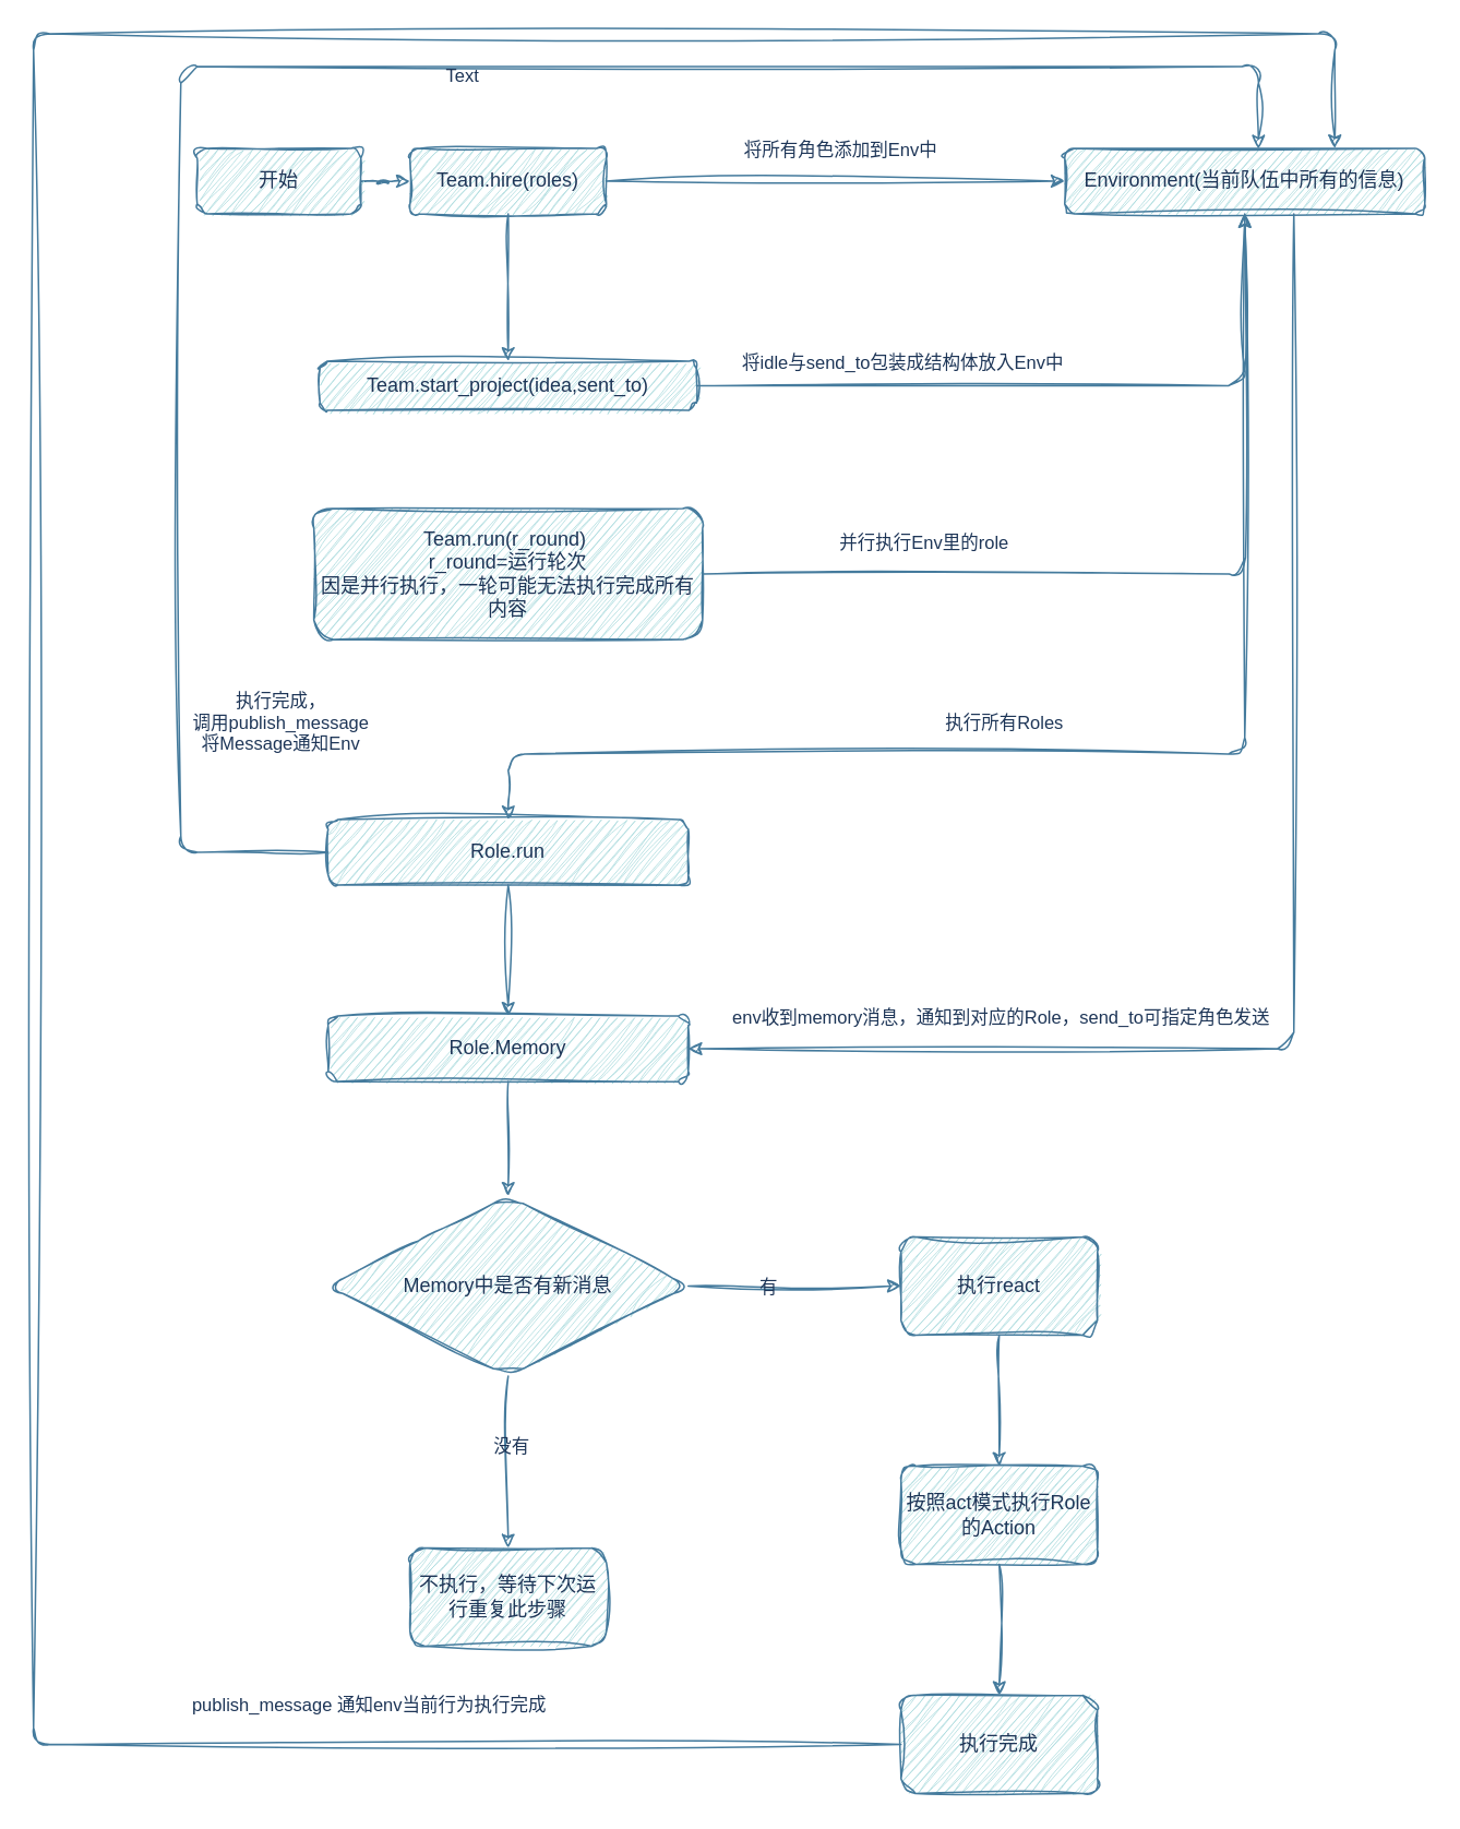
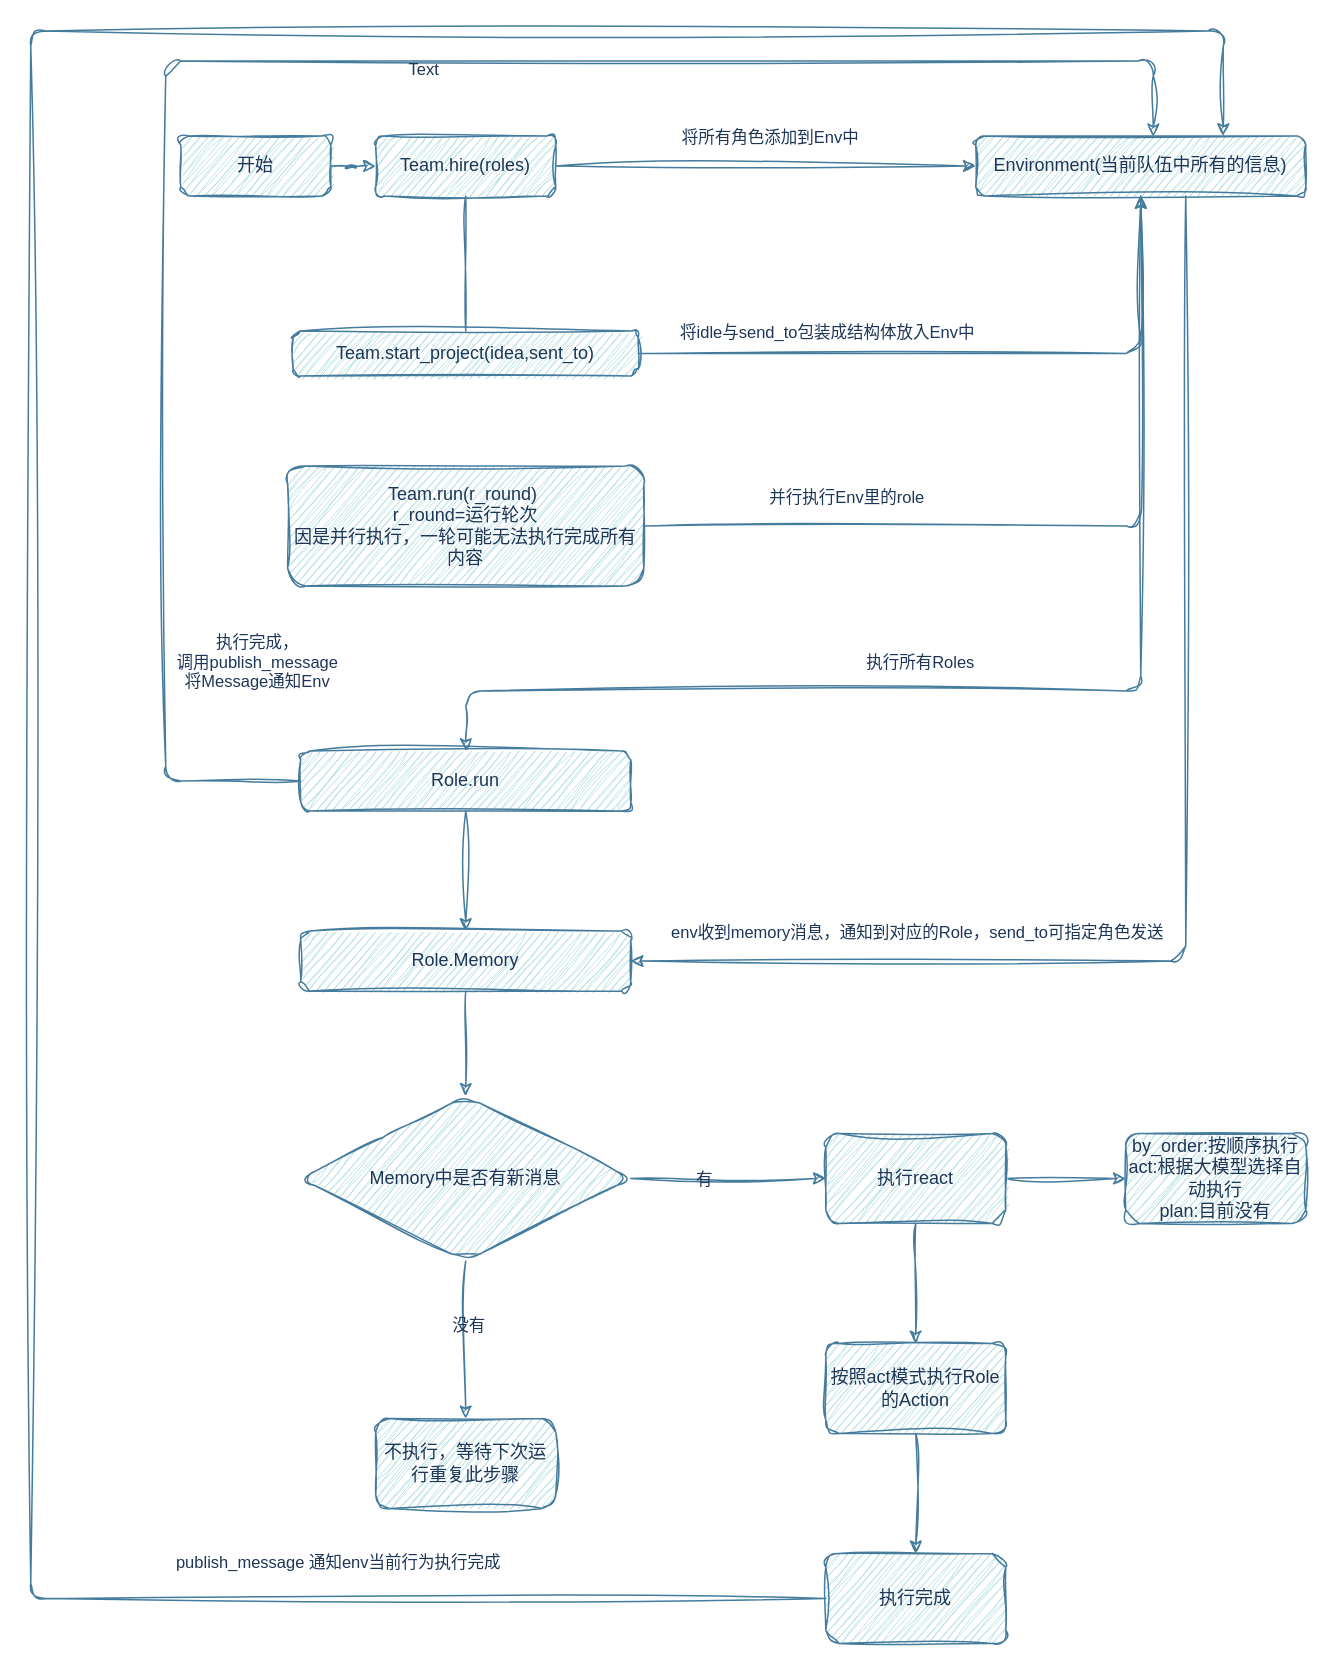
  <mxCell id="0" />
  <mxCell id="1" parent="0" />
  <mxCell id="2" value="" style="edgeStyle=orthogonalEdgeStyle;rounded=1;orthogonalLoop=1;jettySize=auto;html=1;strokeColor=#457B9D;labelBackgroundColor=none;fontColor=default;sketch=1;curveFitting=1;jiggle=2;" parent="1" source="5" target="10" edge="1"><mxGeometry relative="1" as="geometry" /></mxCell>
  <mxCell id="3" value="将所有角色添加到Env中" style="edgeLabel;html=1;align=center;verticalAlign=middle;resizable=0;points=[];labelBackgroundColor=none;fontColor=#1D3557;rounded=1;sketch=1;curveFitting=1;jiggle=2;" parent="2" vertex="1" connectable="0"><mxGeometry x="0.014" y="3" relative="1" as="geometry"><mxPoint y="-17" as="offset" /></mxGeometry></mxCell>
- <mxCell id="4" value="" style="edgeStyle=orthogonalEdgeStyle;rounded=1;orthogonalLoop=1;jettySize=auto;html=1;labelBackgroundColor=none;strokeColor=#457B9D;fontColor=default;sketch=1;curveFitting=1;jiggle=2;" parent="1" source="5" target="13" edge="1"><mxGeometry relative="1" as="geometry" /></mxCell>
+ <mxCell id="4" value="" style="edgeStyle=orthogonalEdgeStyle;rounded=1;orthogonalLoop=1;jettySize=auto;html=1;labelBackgroundColor=none;strokeColor=#457B9D;fontColor=default;sketch=1;curveFitting=1;jiggle=2;endArrow=none;" parent="1" source="5" target="13" edge="1"><mxGeometry relative="1" as="geometry" /></mxCell>
  <mxCell id="5" value="Team.hire(roles)" style="rounded=1;whiteSpace=wrap;html=1;fontSize=12;glass=0;strokeWidth=1;shadow=0;labelBackgroundColor=none;fillColor=#A8DADC;strokeColor=#457B9D;fontColor=#1D3557;sketch=1;curveFitting=1;jiggle=2;" parent="1" vertex="1"><mxGeometry x="250" y="90" width="120" height="40" as="geometry" /></mxCell>
  <mxCell id="6" value="" style="edgeStyle=orthogonalEdgeStyle;rounded=1;orthogonalLoop=1;jettySize=auto;html=1;strokeColor=#457B9D;labelBackgroundColor=none;fontColor=default;sketch=1;curveFitting=1;jiggle=2;" parent="1" source="10" target="18" edge="1"><mxGeometry relative="1" as="geometry"><Array as="points"><mxPoint x="760" y="460" /><mxPoint x="310" y="460" /></Array></mxGeometry></mxCell>
  <mxCell id="7" value="执行所有Roles" style="edgeLabel;html=1;align=center;verticalAlign=middle;resizable=0;points=[];labelBackgroundColor=none;fontColor=#1D3557;rounded=1;sketch=1;curveFitting=1;jiggle=2;" parent="6" vertex="1" connectable="0"><mxGeometry x="0.165" relative="1" as="geometry"><mxPoint y="-20" as="offset" /></mxGeometry></mxCell>
  <mxCell id="8" style="edgeStyle=orthogonalEdgeStyle;rounded=1;orthogonalLoop=1;jettySize=auto;html=1;entryX=1;entryY=0.5;entryDx=0;entryDy=0;strokeColor=#457B9D;labelBackgroundColor=none;fontColor=default;sketch=1;curveFitting=1;jiggle=2;" parent="1" source="10" target="20" edge="1"><mxGeometry relative="1" as="geometry"><Array as="points"><mxPoint x="790" y="640" /></Array></mxGeometry></mxCell>
  <mxCell id="9" value="env收到memory消息，通知到对应的Role，send_to可指定角色发送" style="edgeLabel;html=1;align=center;verticalAlign=middle;resizable=0;points=[];labelBackgroundColor=none;fontColor=#1D3557;rounded=1;sketch=1;curveFitting=1;jiggle=2;" parent="8" vertex="1" connectable="0"><mxGeometry x="0.499" y="-3" relative="1" as="geometry"><mxPoint x="-30" y="-17" as="offset" /></mxGeometry></mxCell>
  <mxCell id="10" value="Environment(当前队伍中所有的信息)" style="rounded=1;whiteSpace=wrap;html=1;fontSize=12;glass=0;strokeWidth=1;shadow=0;labelBackgroundColor=none;fillColor=#A8DADC;strokeColor=#457B9D;fontColor=#1D3557;sketch=1;curveFitting=1;jiggle=2;" parent="1" vertex="1"><mxGeometry x="650" y="90" width="220" height="40" as="geometry" /></mxCell>
  <mxCell id="11" style="edgeStyle=orthogonalEdgeStyle;rounded=1;orthogonalLoop=1;jettySize=auto;html=1;strokeColor=#457B9D;labelBackgroundColor=none;fontColor=default;sketch=1;curveFitting=1;jiggle=2;" parent="1" source="13" target="10" edge="1"><mxGeometry relative="1" as="geometry" /></mxCell>
  <mxCell id="12" value="将idle与send_to包装成结构体放入Env中" style="edgeLabel;html=1;align=center;verticalAlign=middle;resizable=0;points=[];labelBackgroundColor=none;fontColor=#1D3557;rounded=1;sketch=1;curveFitting=1;jiggle=2;" parent="11" vertex="1" connectable="0"><mxGeometry x="-0.436" y="-1" relative="1" as="geometry"><mxPoint x="1" y="-16" as="offset" /></mxGeometry></mxCell>
  <mxCell id="13" value="Team.start_project(idea,sent_to&lt;span style=&quot;background-color: initial;&quot;&gt;)&lt;br&gt;&lt;/span&gt;" style="rounded=1;whiteSpace=wrap;html=1;fontSize=12;glass=0;strokeWidth=1;shadow=0;labelBackgroundColor=none;fillColor=#A8DADC;strokeColor=#457B9D;fontColor=#1D3557;sketch=1;curveFitting=1;jiggle=2;" parent="1" vertex="1"><mxGeometry x="195" y="220" width="230" height="30" as="geometry" /></mxCell>
  <mxCell id="14" style="edgeStyle=orthogonalEdgeStyle;rounded=1;orthogonalLoop=1;jettySize=auto;html=1;strokeColor=#457B9D;labelBackgroundColor=none;fontColor=default;sketch=1;curveFitting=1;jiggle=2;" parent="1" source="16" edge="1"><mxGeometry relative="1" as="geometry"><mxPoint x="760" y="130" as="targetPoint" /></mxGeometry></mxCell>
  <mxCell id="15" value="并行执行Env里的role" style="edgeLabel;html=1;align=center;verticalAlign=middle;resizable=0;points=[];labelBackgroundColor=none;fontColor=#1D3557;rounded=1;sketch=1;curveFitting=1;jiggle=2;" parent="14" vertex="1" connectable="0"><mxGeometry x="-0.512" y="-2" relative="1" as="geometry"><mxPoint y="-22" as="offset" /></mxGeometry></mxCell>
  <mxCell id="16" value="&lt;span style=&quot;background-color: initial;&quot;&gt;Team.run(r_round)&amp;nbsp; &lt;br&gt;r_round=运行轮次&lt;br&gt;因是并行执行，一轮可能无法执行完成所有内容&lt;br&gt;&lt;/span&gt;" style="rounded=1;whiteSpace=wrap;html=1;fontSize=12;glass=0;strokeWidth=1;shadow=0;labelBackgroundColor=none;fillColor=#A8DADC;strokeColor=#457B9D;fontColor=#1D3557;sketch=1;curveFitting=1;jiggle=2;" parent="1" vertex="1"><mxGeometry x="191.25" y="310" width="237.5" height="80" as="geometry" /></mxCell>
  <mxCell id="17" value="" style="edgeStyle=orthogonalEdgeStyle;rounded=1;orthogonalLoop=1;jettySize=auto;html=1;strokeColor=#457B9D;labelBackgroundColor=none;fontColor=default;sketch=1;curveFitting=1;jiggle=2;" parent="1" source="18" target="20" edge="1"><mxGeometry relative="1" as="geometry" /></mxCell>
  <mxCell id="18" value="Role.run" style="rounded=1;whiteSpace=wrap;html=1;fontSize=12;glass=0;strokeWidth=1;shadow=0;labelBackgroundColor=none;fillColor=#A8DADC;strokeColor=#457B9D;fontColor=#1D3557;sketch=1;curveFitting=1;jiggle=2;" parent="1" vertex="1"><mxGeometry x="200" y="500" width="220" height="40" as="geometry" /></mxCell>
  <mxCell id="19" value="" style="edgeStyle=orthogonalEdgeStyle;rounded=1;orthogonalLoop=1;jettySize=auto;html=1;strokeColor=#457B9D;labelBackgroundColor=none;fontColor=default;sketch=1;curveFitting=1;jiggle=2;" parent="1" source="20" target="28" edge="1"><mxGeometry relative="1" as="geometry" /></mxCell>
  <mxCell id="20" value="Role.Memory" style="rounded=1;whiteSpace=wrap;html=1;fontSize=12;glass=0;strokeWidth=1;shadow=0;labelBackgroundColor=none;fillColor=#A8DADC;strokeColor=#457B9D;fontColor=#1D3557;sketch=1;curveFitting=1;jiggle=2;" parent="1" vertex="1"><mxGeometry x="200" y="620" width="220" height="40" as="geometry" /></mxCell>
  <mxCell id="21" style="edgeStyle=orthogonalEdgeStyle;rounded=1;orthogonalLoop=1;jettySize=auto;html=1;entryX=0.538;entryY=0.008;entryDx=0;entryDy=0;entryPerimeter=0;strokeColor=#457B9D;labelBackgroundColor=none;fontColor=default;sketch=1;curveFitting=1;jiggle=2;" parent="1" source="18" target="10" edge="1"><mxGeometry relative="1" as="geometry"><Array as="points"><mxPoint x="110" y="520" /><mxPoint x="110" y="40" /><mxPoint x="768" y="40" /></Array></mxGeometry></mxCell>
  <mxCell id="22" value="执行完成，&lt;br&gt;调用publish_message &lt;br&gt;将Message通知Env" style="edgeLabel;html=1;align=center;verticalAlign=middle;resizable=0;points=[];labelBackgroundColor=none;fontColor=#1D3557;rounded=1;sketch=1;curveFitting=1;jiggle=2;" parent="21" vertex="1" connectable="0"><mxGeometry x="-0.595" y="3" relative="1" as="geometry"><mxPoint x="63" y="89" as="offset" /></mxGeometry></mxCell>
  <mxCell id="23" value="Text" style="edgeLabel;html=1;align=center;verticalAlign=middle;resizable=0;points=[];labelBackgroundColor=none;fontColor=#1D3557;rounded=1;sketch=1;curveFitting=1;jiggle=2;" parent="21" vertex="1" connectable="0"><mxGeometry x="0.159" y="-5" relative="1" as="geometry"><mxPoint as="offset" /></mxGeometry></mxCell>
  <mxCell id="24" value="" style="edgeStyle=orthogonalEdgeStyle;rounded=1;orthogonalLoop=1;jettySize=auto;html=1;strokeColor=#457B9D;labelBackgroundColor=none;fontColor=default;sketch=1;curveFitting=1;jiggle=2;" parent="1" source="28" target="31" edge="1"><mxGeometry relative="1" as="geometry" /></mxCell>
  <mxCell id="25" value="有" style="edgeLabel;html=1;align=center;verticalAlign=middle;resizable=0;points=[];labelBackgroundColor=none;fontColor=#1D3557;rounded=1;sketch=1;curveFitting=1;jiggle=2;" parent="24" vertex="1" connectable="0"><mxGeometry x="-0.262" relative="1" as="geometry"><mxPoint as="offset" /></mxGeometry></mxCell>
  <mxCell id="26" value="" style="edgeStyle=orthogonalEdgeStyle;rounded=1;orthogonalLoop=1;jettySize=auto;html=1;strokeColor=#457B9D;labelBackgroundColor=none;fontColor=default;sketch=1;curveFitting=1;jiggle=2;" parent="1" source="28" target="33" edge="1"><mxGeometry relative="1" as="geometry" /></mxCell>
  <mxCell id="27" value="没有" style="edgeLabel;html=1;align=center;verticalAlign=middle;resizable=0;points=[];labelBackgroundColor=none;fontColor=#1D3557;rounded=1;sketch=1;curveFitting=1;jiggle=2;" parent="26" vertex="1" connectable="0"><mxGeometry x="-0.2" y="1" relative="1" as="geometry"><mxPoint as="offset" /></mxGeometry></mxCell>
  <mxCell id="28" value="Memory中是否有新消息" style="rhombus;whiteSpace=wrap;html=1;rounded=1;glass=0;strokeWidth=1;shadow=0;labelBackgroundColor=none;fillColor=#A8DADC;strokeColor=#457B9D;fontColor=#1D3557;sketch=1;curveFitting=1;jiggle=2;" parent="1" vertex="1"><mxGeometry x="200" y="730" width="220" height="110" as="geometry" /></mxCell>
+ <mxCell id="29" value="" style="edgeStyle=orthogonalEdgeStyle;rounded=1;orthogonalLoop=1;jettySize=auto;html=1;strokeColor=#457B9D;labelBackgroundColor=none;fontColor=default;sketch=1;curveFitting=1;jiggle=2;" parent="1" source="31" target="32" edge="1"><mxGeometry relative="1" as="geometry" /></mxCell>
  <mxCell id="30" value="" style="edgeStyle=orthogonalEdgeStyle;rounded=1;orthogonalLoop=1;jettySize=auto;html=1;strokeColor=#457B9D;labelBackgroundColor=none;fontColor=default;sketch=1;curveFitting=1;jiggle=2;" parent="1" source="31" target="35" edge="1"><mxGeometry relative="1" as="geometry" /></mxCell>
  <mxCell id="31" value="执行react" style="rounded=1;whiteSpace=wrap;html=1;glass=0;strokeWidth=1;shadow=0;labelBackgroundColor=none;fillColor=#A8DADC;strokeColor=#457B9D;fontColor=#1D3557;sketch=1;curveFitting=1;jiggle=2;" parent="1" vertex="1"><mxGeometry x="550" y="755" width="120" height="60" as="geometry" /></mxCell>
+ <mxCell id="32" value="by_order:按顺序执行&lt;br&gt;act:根据大模型选择自动执行&lt;br&gt;plan:目前没有" style="rounded=1;whiteSpace=wrap;html=1;glass=0;strokeWidth=1;shadow=0;labelBackgroundColor=none;fillColor=#A8DADC;strokeColor=#457B9D;fontColor=#1D3557;sketch=1;curveFitting=1;jiggle=2;" parent="1" vertex="1"><mxGeometry x="750" y="755" width="120" height="60" as="geometry" /></mxCell>
  <mxCell id="33" value="不执行，等待下次运行重复此步骤" style="whiteSpace=wrap;html=1;rounded=1;glass=0;strokeWidth=1;shadow=0;labelBackgroundColor=none;fillColor=#A8DADC;strokeColor=#457B9D;fontColor=#1D3557;sketch=1;curveFitting=1;jiggle=2;" parent="1" vertex="1"><mxGeometry x="250" y="945" width="120" height="60" as="geometry" /></mxCell>
  <mxCell id="34" value="" style="edgeStyle=orthogonalEdgeStyle;rounded=1;orthogonalLoop=1;jettySize=auto;html=1;strokeColor=#457B9D;labelBackgroundColor=none;fontColor=default;sketch=1;curveFitting=1;jiggle=2;" parent="1" source="35" target="38" edge="1"><mxGeometry relative="1" as="geometry" /></mxCell>
  <mxCell id="35" value="按照act模式执行Role的Action" style="rounded=1;whiteSpace=wrap;html=1;glass=0;strokeWidth=1;shadow=0;labelBackgroundColor=none;fillColor=#A8DADC;strokeColor=#457B9D;fontColor=#1D3557;sketch=1;curveFitting=1;jiggle=2;" parent="1" vertex="1"><mxGeometry x="550" y="895" width="120" height="60" as="geometry" /></mxCell>
  <mxCell id="36" style="edgeStyle=orthogonalEdgeStyle;rounded=1;orthogonalLoop=1;jettySize=auto;html=1;entryX=0.75;entryY=0;entryDx=0;entryDy=0;strokeColor=#457B9D;labelBackgroundColor=none;fontColor=default;sketch=1;curveFitting=1;jiggle=2;" parent="1" source="38" target="10" edge="1"><mxGeometry relative="1" as="geometry"><Array as="points"><mxPoint x="20" y="1065" /><mxPoint x="20" y="20" /><mxPoint x="815" y="20" /></Array></mxGeometry></mxCell>
  <mxCell id="37" value="publish_message 通知env当前行为执行完成" style="edgeLabel;html=1;align=center;verticalAlign=middle;resizable=0;points=[];labelBackgroundColor=none;fontColor=#1D3557;rounded=1;sketch=1;curveFitting=1;jiggle=2;" parent="36" vertex="1" connectable="0"><mxGeometry x="-0.733" y="-3" relative="1" as="geometry"><mxPoint y="-22" as="offset" /></mxGeometry></mxCell>
  <mxCell id="38" value="执行完成" style="rounded=1;whiteSpace=wrap;html=1;glass=0;strokeWidth=1;shadow=0;labelBackgroundColor=none;fillColor=#A8DADC;strokeColor=#457B9D;fontColor=#1D3557;sketch=1;curveFitting=1;jiggle=2;" parent="1" vertex="1"><mxGeometry x="550" y="1035" width="120" height="60" as="geometry" /></mxCell>
  <mxCell id="39" style="edgeStyle=orthogonalEdgeStyle;rounded=1;orthogonalLoop=1;jettySize=auto;html=1;strokeColor=#457B9D;labelBackgroundColor=none;fontColor=default;sketch=1;curveFitting=1;jiggle=2;" parent="1" source="40" target="5" edge="1"><mxGeometry relative="1" as="geometry" /></mxCell>
  <mxCell id="40" value="开始" style="rounded=1;whiteSpace=wrap;html=1;labelBackgroundColor=none;fillColor=#A8DADC;strokeColor=#457B9D;fontColor=#1D3557;sketch=1;curveFitting=1;jiggle=2;" parent="1" vertex="1"><mxGeometry x="120" y="90" width="100" height="40" as="geometry" /></mxCell>
